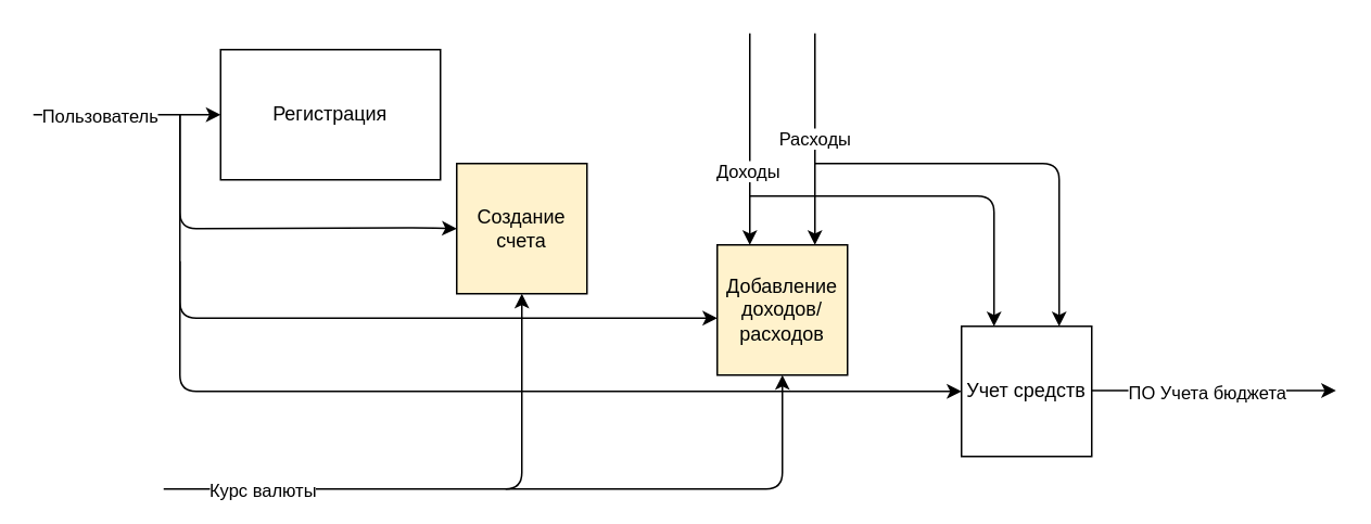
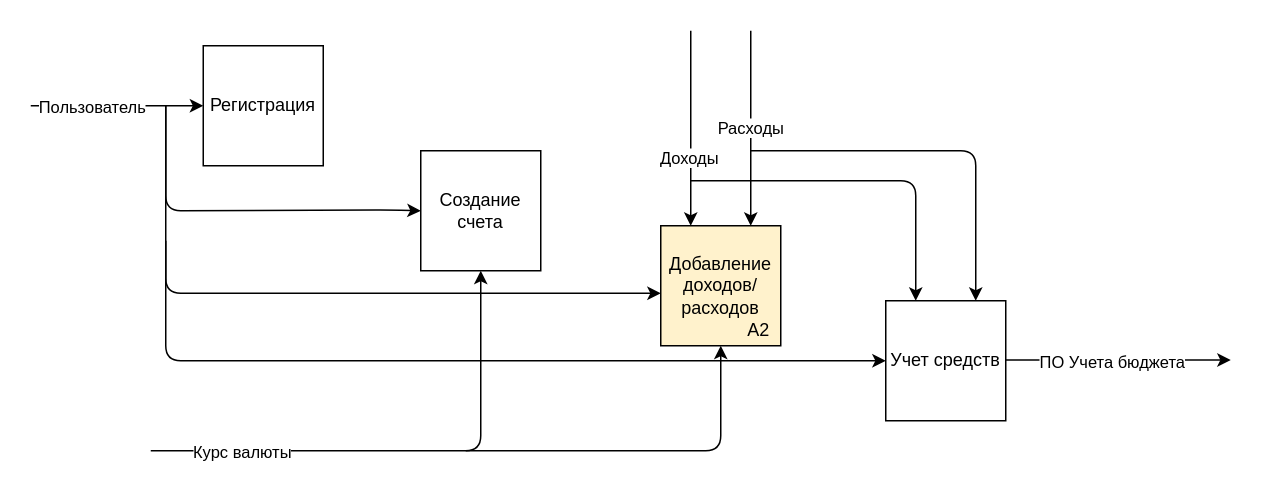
  <mxCell id="0" />
  <mxCell id="1" parent="0" />
- <mxCell id="2" value="Регистрация" style="whiteSpace=wrap;html=1;aspect=fixed;" vertex="1" parent="1"><mxGeometry x="135" y="30" width="135" height="80" as="geometry" /></mxCell>
- <mxCell id="3" value="Создание счета" style="whiteSpace=wrap;html=1;aspect=fixed;fillColor=#fff2cc;" vertex="1" parent="1"><mxGeometry x="280" y="100" width="80" height="80" as="geometry" /></mxCell>
+ <mxCell id="2" value="Регистрация" style="whiteSpace=wrap;html=1;aspect=fixed;" vertex="1" parent="1"><mxGeometry x="135" y="30" width="80" height="80" as="geometry" /></mxCell>
+ <mxCell id="3" value="Создание счета" style="whiteSpace=wrap;html=1;aspect=fixed;" vertex="1" parent="1"><mxGeometry x="280" y="100" width="80" height="80" as="geometry" /></mxCell>
  <mxCell id="4" value="Добавление доходов/расходов" style="whiteSpace=wrap;html=1;aspect=fixed;fillColor=#fff2cc;" vertex="1" parent="1"><mxGeometry x="440" y="150" width="80" height="80" as="geometry" /></mxCell>
  <mxCell id="5" value="Учет средств" style="whiteSpace=wrap;html=1;aspect=fixed;" vertex="1" parent="1"><mxGeometry x="590" y="200" width="80" height="80" as="geometry" /></mxCell>
+ <mxCell id="6" value="А2" style="text;html=1;align=center;verticalAlign=middle;resizable=0;points=[];autosize=1;" vertex="1" parent="1"><mxGeometry x="490" y="210" width="30" height="20" as="geometry" /></mxCell>
  <mxCell id="7" value="" style="endArrow=classic;html=1;entryX=0;entryY=0.5;entryDx=0;entryDy=0;" edge="1" parent="1" target="2"><mxGeometry width="50" height="50" relative="1" as="geometry"><mxPoint y="70" as="sourcePoint" x="20" /><mxPoint x="210" y="240" as="targetPoint" /><Array as="points"><mxPoint x="110" y="70" /></Array></mxGeometry></mxCell>
  <mxCell id="8" value="Пользователь" style="edgeLabel;html=1;align=center;verticalAlign=middle;resizable=0;points=[];" vertex="1" connectable="0" parent="7"><mxGeometry x="-0.444" y="2" relative="1" as="geometry"><mxPoint x="8" y="2" as="offset" /></mxGeometry></mxCell>
  <mxCell id="9" value="" style="endArrow=classic;html=1;entryX=0.5;entryY=1;entryDx=0;entryDy=0;" edge="1" parent="1" target="3"><mxGeometry width="50" height="50" relative="1" as="geometry"><mxPoint x="100" y="300" as="sourcePoint" /><mxPoint x="320" y="240" as="targetPoint" /><Array as="points"><mxPoint x="320" y="300" /></Array></mxGeometry></mxCell>
  <mxCell id="10" value="Курс валюты" style="edgeLabel;html=1;align=center;verticalAlign=middle;resizable=0;points=[];" vertex="1" connectable="0" parent="9"><mxGeometry x="0.2" relative="1" as="geometry"><mxPoint x="-144" as="offset" /></mxGeometry></mxCell>
  <mxCell id="11" value="" style="endArrow=classic;html=1;" edge="1" parent="1"><mxGeometry width="50" height="50" relative="1" as="geometry"><mxPoint x="460" y="20" as="sourcePoint" /><mxPoint x="460" y="150" as="targetPoint" /><Array as="points"><mxPoint x="460" y="70" /><mxPoint x="460" y="110" /></Array></mxGeometry></mxCell>
  <mxCell id="12" value="Доходы" style="edgeLabel;html=1;align=center;verticalAlign=middle;resizable=0;points=[];" vertex="1" connectable="0" parent="11"><mxGeometry x="0.289" y="-2" relative="1" as="geometry"><mxPoint as="offset" /></mxGeometry></mxCell>
  <mxCell id="13" value="Расходы" style="endArrow=classic;html=1;entryX=0.75;entryY=0;entryDx=0;entryDy=0;" edge="1" parent="1" target="4"><mxGeometry width="50" height="50" relative="1" as="geometry"><mxPoint x="500" y="20" as="sourcePoint" /><mxPoint x="540" y="320" as="targetPoint" /></mxGeometry></mxCell>
  <mxCell id="14" value="" style="endArrow=classic;html=1;" edge="1" parent="1"><mxGeometry width="50" height="50" relative="1" as="geometry"><mxPoint x="110" y="70" as="sourcePoint" /><mxPoint x="440" y="195" as="targetPoint" /><Array as="points"><mxPoint x="110" y="195" /></Array></mxGeometry></mxCell>
  <mxCell id="15" value="" style="endArrow=classic;html=1;entryX=0.5;entryY=1;entryDx=0;entryDy=0;" edge="1" parent="1" target="4"><mxGeometry width="50" height="50" relative="1" as="geometry"><mxPoint x="310" y="300" as="sourcePoint" /><mxPoint x="410" y="270" as="targetPoint" /><Array as="points"><mxPoint x="480" y="300" /></Array></mxGeometry></mxCell>
  <mxCell id="16" value="" style="endArrow=classic;html=1;" edge="1" parent="1"><mxGeometry width="50" height="50" relative="1" as="geometry"><mxPoint x="110" y="160" as="sourcePoint" /><mxPoint x="590" y="240" as="targetPoint" /><Array as="points"><mxPoint x="110" y="240" /></Array></mxGeometry></mxCell>
  <mxCell id="17" value="" style="endArrow=classic;html=1;exitX=1;exitY=0.5;exitDx=0;exitDy=0;" edge="1" parent="1"><mxGeometry width="50" height="50" relative="1" as="geometry"><mxPoint x="670" y="239.5" as="sourcePoint" /><mxPoint x="820" y="239.5" as="targetPoint" /></mxGeometry></mxCell>
  <mxCell id="18" value="ПО Учета бюджета" style="edgeLabel;html=1;align=center;verticalAlign=middle;resizable=0;points=[];" vertex="1" connectable="0" parent="17"><mxGeometry x="0.311" y="-1" relative="1" as="geometry"><mxPoint x="-28" y="-0.5" as="offset" /></mxGeometry></mxCell>
  <mxCell id="19" value="" style="endArrow=classic;html=1;" edge="1" parent="1"><mxGeometry width="50" height="50" relative="1" as="geometry"><mxPoint x="110" y="70" as="sourcePoint" /><mxPoint x="280" y="140" as="targetPoint" /><Array as="points"><mxPoint x="110" y="140" /><mxPoint x="260" y="139.5" /></Array></mxGeometry></mxCell>
  <mxCell id="20" value="" style="endArrow=classic;html=1;entryX=0.25;entryY=0;entryDx=0;entryDy=0;" edge="1" parent="1" target="5"><mxGeometry width="50" height="50" relative="1" as="geometry"><mxPoint x="460" y="120" as="sourcePoint" /><mxPoint x="600" y="170" as="targetPoint" /><Array as="points"><mxPoint x="610" y="120" /></Array></mxGeometry></mxCell>
  <mxCell id="21" value="" style="endArrow=classic;html=1;entryX=0.75;entryY=0;entryDx=0;entryDy=0;" edge="1" parent="1" target="5"><mxGeometry width="50" height="50" relative="1" as="geometry"><mxPoint x="500" y="100" as="sourcePoint" /><mxPoint x="650" y="190" as="targetPoint" /><Array as="points"><mxPoint x="650" y="100" /></Array></mxGeometry></mxCell>
